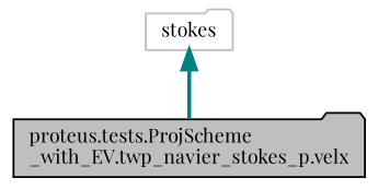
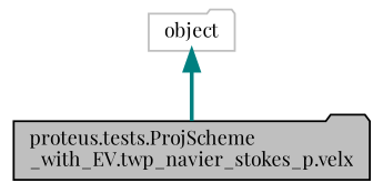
  digraph {
    fontname="Playfair Display"
    node [fontname="Playfair Display" fontsize=10 shape=folder style=filled]
    n1 [color=black fillcolor=grey75 fontcolor=black height=0.2 label="proteus.tests.ProjScheme\l_with_EV.twp_navier_stokes_p.velx" width=0.4]
-   n2 [color=grey75 fillcolor=white height=0.2 label=stokes width=0.4]
+   n2 [color=grey75 fillcolor=white height=0.2 label=object width=0.4]
    n2 -> n1 [color=teal dir=back fontname="Playfair Display" fontsize=10 labelfontname=Helvetica labelfontsize=10 style=bold]
  }
